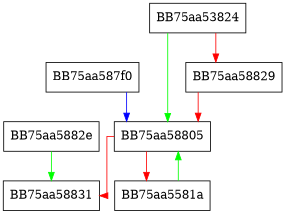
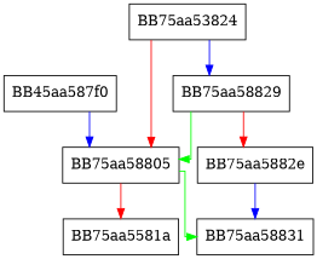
  digraph {
    splines=ortho
    node [shape=box]
    edge [color=green]
-   BB75aa587f0
+   BB75aa587f0 [label=BB45aa587f0]
    BB75aa58805
    BB75aa58831
    n4 [label=BB75aa5581a]
    n5 [label=BB75aa53824]
    BB75aa58829
    BB75aa5882e
    BB75aa587f0 -> BB75aa58805 [color=blue]
-   BB75aa58805 -> BB75aa58831 [color=red]
+   BB75aa58805 -> BB75aa58831
    BB75aa58805 -> n4 [color=red]
-   n4 -> BB75aa58805
-   n5 -> BB75aa58805
-   n5 -> BB75aa58829 [color=red]
-   BB75aa58829 -> BB75aa58805 [color=red]
-   BB75aa5882e -> BB75aa58831
+   n5 -> BB75aa58805 [color=red]
+   n5 -> BB75aa58829 [color=blue]
+   BB75aa58829 -> BB75aa58805
+   BB75aa58829 -> BB75aa5882e [color=red]
+   BB75aa5882e -> BB75aa58831 [color=blue]
  }
